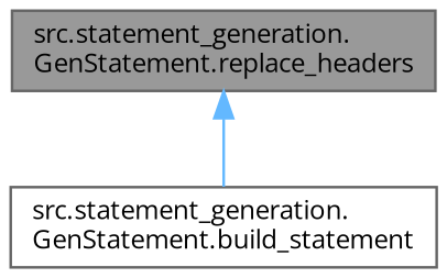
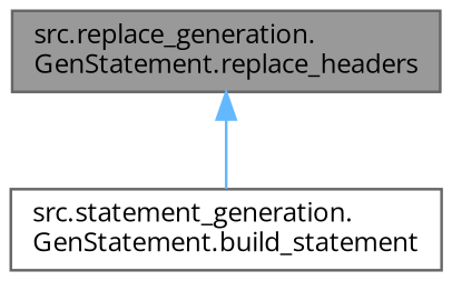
  digraph {
    rankdir=TB
    fontname="Open Sans"
    node [fontname="Open Sans" fontsize=10 shape=box style=filled]
-   n1 [color=gray40 fillcolor=grey60 fontcolor=black height=0.2 label="src.statement_generation.\lGenStatement.replace_headers" width=0.4]
+   n1 [color=gray40 fillcolor=grey60 fontcolor=black height=0.2 label="src.replace_generation.\lGenStatement.replace_headers" width=0.4]
    n2 [color=grey40 fillcolor=white height=0.2 label="src.statement_generation.\lGenStatement.build_statement" width=0.4]
    n1 -> n2 [color=steelblue1 dir=back fontname="Open Sans" fontsize=10 labelfontname=Helvetica labelfontsize=10 style=solid]
  }
